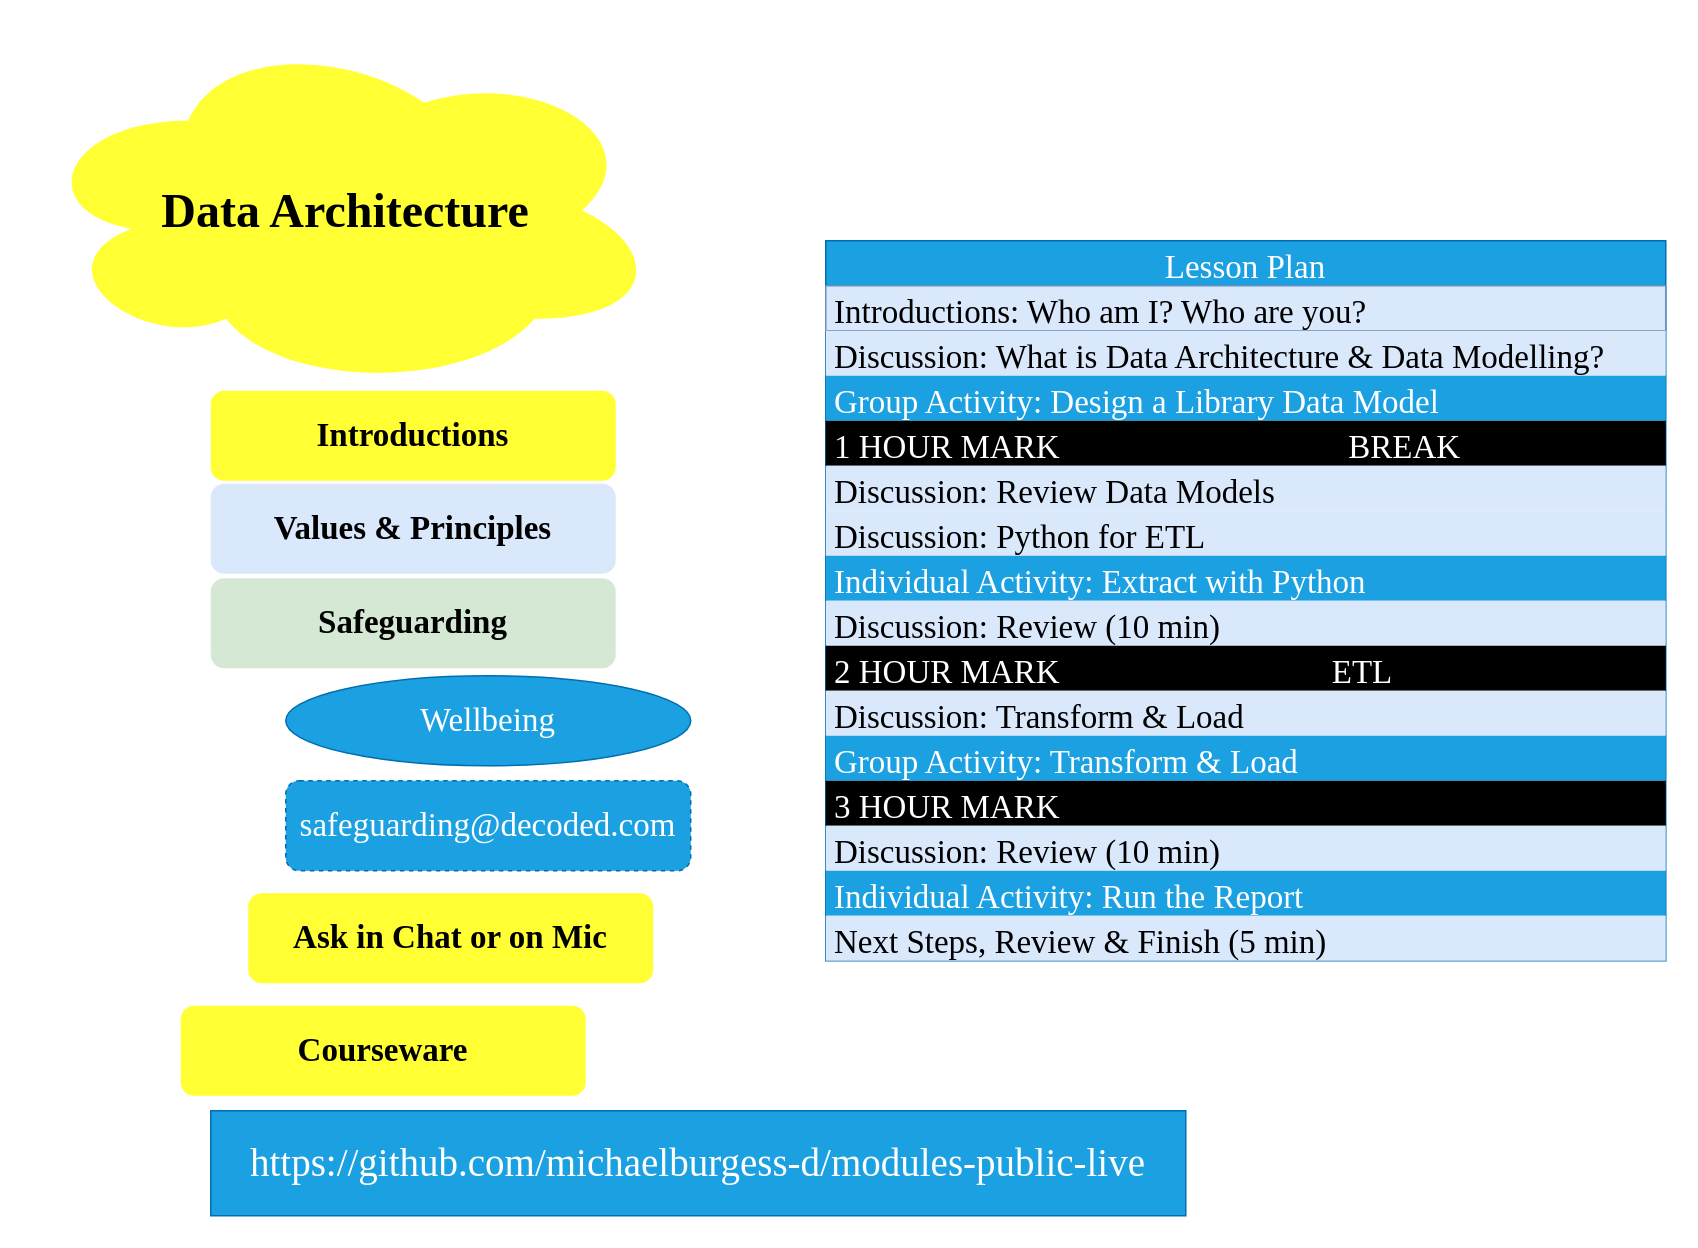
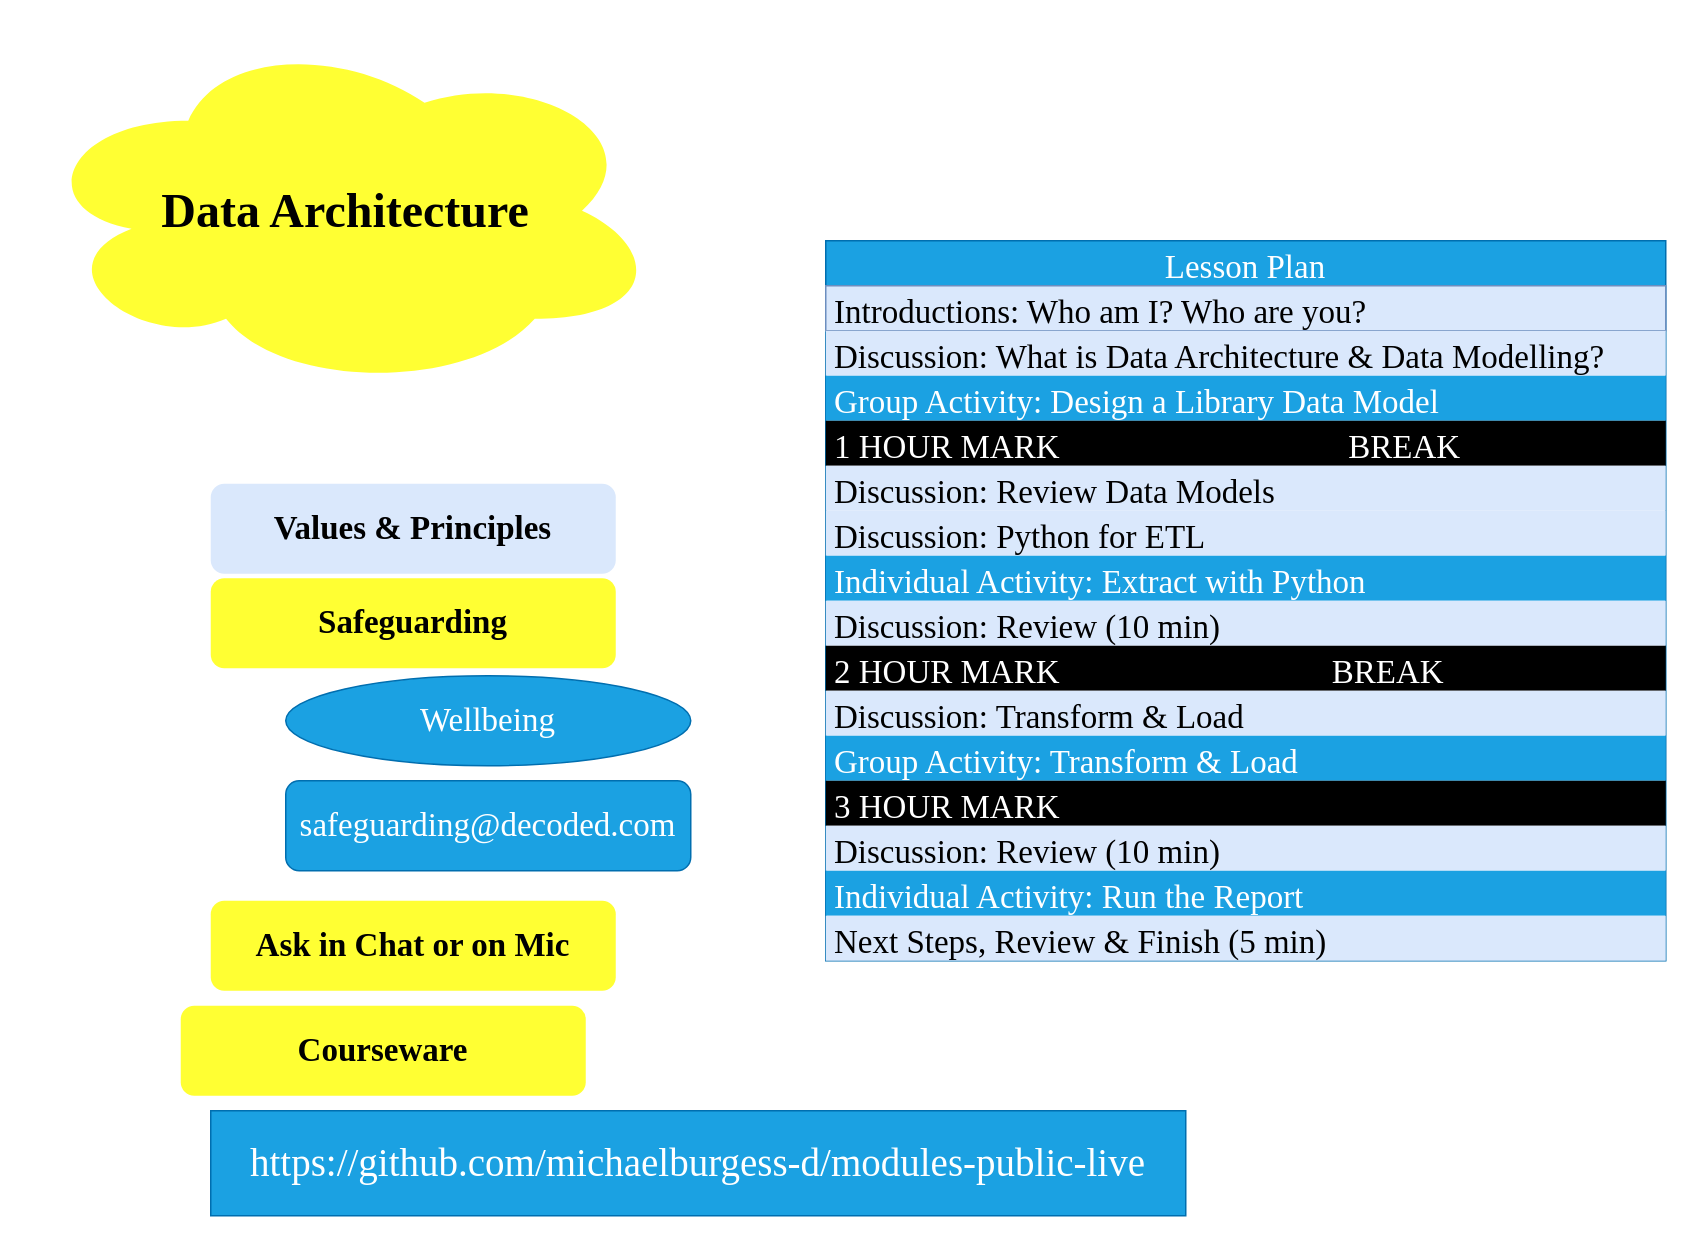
  <mxCell id="0" />
  <mxCell id="1" parent="0" />
  <mxCell id="2" value="Data Architecture" style="ellipse;shape=cloud;whiteSpace=wrap;html=1;fillColor=#FFFF33;strokeColor=none;fontFamily=Barlow Condensed;fontSource=https%3A%2F%2Ffonts.googleapis.com%2Fcss%3Ffamily%3DBarlow%2BCondensed;fontSize=32;fontStyle=1" parent="1" vertex="1"><mxGeometry x="20" y="20" width="420" height="240" as="geometry" /></mxCell>
- <mxCell id="3" value="Safeguarding" style="rounded=1;whiteSpace=wrap;html=1;fontFamily=Barlow Condensed;fontSource=https%3A%2F%2Ffonts.googleapis.com%2Fcss%3Ffamily%3DBarlow%2BCondensed;fontSize=22;fillColor=#d5e8d4;strokeColor=none;fontStyle=1;" parent="1" vertex="1"><mxGeometry x="140" y="385" width="270" height="60" as="geometry" /></mxCell>
+ <mxCell id="3" value="Safeguarding" style="rounded=1;whiteSpace=wrap;html=1;fontFamily=Barlow Condensed;fontSource=https%3A%2F%2Ffonts.googleapis.com%2Fcss%3Ffamily%3DBarlow%2BCondensed;fontSize=22;fillColor=#FFFF33;strokeColor=none;fontStyle=1" parent="1" vertex="1"><mxGeometry x="140" y="385" width="270" height="60" as="geometry" /></mxCell>
  <mxCell id="4" value="Courseware" style="rounded=1;whiteSpace=wrap;html=1;fontFamily=Barlow Condensed;fontSource=https%3A%2F%2Ffonts.googleapis.com%2Fcss%3Ffamily%3DBarlow%2BCondensed;fontSize=22;fillColor=#FFFF33;strokeColor=none;fontStyle=1" parent="1" vertex="1"><mxGeometry x="120" y="670" width="270" height="60" as="geometry" /></mxCell>
- <mxCell id="5" value="Introductions" style="rounded=1;whiteSpace=wrap;html=1;fontFamily=Barlow Condensed;fontSource=https%3A%2F%2Ffonts.googleapis.com%2Fcss%3Ffamily%3DBarlow%2BCondensed;fontSize=22;fillColor=#FFFF33;strokeColor=none;fontStyle=1" parent="1" vertex="1"><mxGeometry x="140" y="260" width="270" height="60" as="geometry" /></mxCell>
  <mxCell id="6" value="Values &amp;amp; Principles" style="rounded=1;whiteSpace=wrap;html=1;fontFamily=Barlow Condensed;fontSource=https%3A%2F%2Ffonts.googleapis.com%2Fcss%3Ffamily%3DBarlow%2BCondensed;fontSize=22;fillColor=#dae8fc;strokeColor=none;fontStyle=1;" parent="1" vertex="1"><mxGeometry x="140" y="322" width="270" height="60" as="geometry" /></mxCell>
  <mxCell id="7" value="https://github.com/michaelburgess-d/modules-public-live" style="text;whiteSpace=wrap;html=1;fontSize=26;fontFamily=Barlow Condensed;fontSource=https%3A%2F%2Ffonts.googleapis.com%2Fcss%3Ffamily%3DBarlow%2BCondensed;fontStyle=0;strokeColor=#006EAF;fillColor=#1ba1e2;fontColor=#ffffff;align=center;labelBorderColor=none;verticalAlign=middle;" parent="1" vertex="1"><mxGeometry x="140" y="740" width="650" height="70" as="geometry" /></mxCell>
  <mxCell id="8" value="Wellbeing" style="ellipse;whiteSpace=wrap;html=1;fontFamily=Barlow Condensed;fontSource=https%3A%2F%2Ffonts.googleapis.com%2Fcss%3Ffamily%3DBarlow%2BCondensed;fontSize=22;fillColor=#1ba1e2;strokeColor=#006EAF;fontStyle=0;fontColor=#ffffff;" parent="1" vertex="1"><mxGeometry x="190" y="450" width="270" height="60" as="geometry" /></mxCell>
- <mxCell id="9" value="safeguarding@decoded.com" style="rounded=1;whiteSpace=wrap;html=1;fontFamily=Barlow Condensed;fontSource=https%3A%2F%2Ffonts.googleapis.com%2Fcss%3Ffamily%3DBarlow%2BCondensed;fontSize=22;fillColor=#1ba1e2;strokeColor=#006EAF;fontStyle=0;fontColor=#ffffff;dashed=1;" parent="1" vertex="1"><mxGeometry x="190" y="520" width="270" height="60" as="geometry" /></mxCell>
- <mxCell id="10" value="Ask in Chat or on Mic" style="rounded=1;whiteSpace=wrap;html=1;fontFamily=Barlow Condensed;fontSource=https%3A%2F%2Ffonts.googleapis.com%2Fcss%3Ffamily%3DBarlow%2BCondensed;fontSize=22;fillColor=#FFFF33;strokeColor=none;fontStyle=1" parent="1" vertex="1"><mxGeometry x="165" y="595" width="270" height="60" as="geometry" /></mxCell>
+ <mxCell id="9" value="safeguarding@decoded.com" style="rounded=1;whiteSpace=wrap;html=1;fontFamily=Barlow Condensed;fontSource=https%3A%2F%2Ffonts.googleapis.com%2Fcss%3Ffamily%3DBarlow%2BCondensed;fontSize=22;fillColor=#1ba1e2;strokeColor=#006EAF;fontStyle=0;fontColor=#ffffff;" parent="1" vertex="1"><mxGeometry x="190" y="520" width="270" height="60" as="geometry" /></mxCell>
+ <mxCell id="10" value="Ask in Chat or on Mic" style="rounded=1;whiteSpace=wrap;html=1;fontFamily=Barlow Condensed;fontSource=https%3A%2F%2Ffonts.googleapis.com%2Fcss%3Ffamily%3DBarlow%2BCondensed;fontSize=22;fillColor=#FFFF33;strokeColor=none;fontStyle=1" parent="1" vertex="1"><mxGeometry x="140" y="600" width="270" height="60" as="geometry" /></mxCell>
  <mxCell id="11" value="Lesson Plan" style="swimlane;fontStyle=0;childLayout=stackLayout;horizontal=1;startSize=30;horizontalStack=0;resizeParent=1;resizeParentMax=0;resizeLast=0;collapsible=1;marginBottom=0;fontFamily=Barlow Condensed;fontSource=https%3A%2F%2Ffonts.googleapis.com%2Fcss%3Ffamily%3DBarlow%2BCondensed;fontSize=22;fillColor=#1ba1e2;fontColor=#ffffff;strokeColor=#006EAF;" vertex="1" parent="1"><mxGeometry x="550" y="160" width="560" height="480" as="geometry" /></mxCell>
  <mxCell id="12" value="Introductions: Who am I? Who are you?                                    (20 min)" style="text;strokeColor=#6c8ebf;fillColor=#dae8fc;align=left;verticalAlign=middle;spacingLeft=4;spacingRight=4;overflow=hidden;points=[[0,0.5],[1,0.5]];portConstraint=eastwest;rotatable=0;fontFamily=Barlow Condensed;fontSource=https%3A%2F%2Ffonts.googleapis.com%2Fcss%3Ffamily%3DBarlow%2BCondensed;fontSize=22;" vertex="1" parent="11"><mxGeometry y="30" width="560" height="30" as="geometry" /></mxCell>
  <mxCell id="13" value="Discussion: What is Data Architecture &amp; Data Modelling?       (15 min)" style="text;strokeColor=none;fillColor=#dae8fc;align=left;verticalAlign=middle;spacingLeft=4;spacingRight=4;overflow=hidden;points=[[0,0.5],[1,0.5]];portConstraint=eastwest;rotatable=0;fontFamily=Barlow Condensed;fontSource=https%3A%2F%2Ffonts.googleapis.com%2Fcss%3Ffamily%3DBarlow%2BCondensed;fontSize=22;" vertex="1" parent="11"><mxGeometry y="60" width="560" height="30" as="geometry" /></mxCell>
  <mxCell id="14" value="Group Activity: Design a Library Data Model                              (20 min)" style="text;align=left;verticalAlign=middle;spacingLeft=4;spacingRight=4;overflow=hidden;points=[[0,0.5],[1,0.5]];portConstraint=eastwest;rotatable=0;fontFamily=Barlow Condensed;fontSource=https%3A%2F%2Ffonts.googleapis.com%2Fcss%3Ffamily%3DBarlow%2BCondensed;fontSize=22;fillColor=#1ba1e2;strokeColor=none;fontStyle=0;fontColor=#ffffff;" vertex="1" parent="11"><mxGeometry y="90" width="560" height="30" as="geometry" /></mxCell>
  <mxCell id="15" value="1 HOUR MARK                                   BREAK                                   (15 min) " style="text;strokeColor=none;fillColor=#000000;align=left;verticalAlign=middle;spacingLeft=4;spacingRight=4;overflow=hidden;points=[[0,0.5],[1,0.5]];portConstraint=eastwest;rotatable=0;fontFamily=Barlow Condensed;fontSource=https%3A%2F%2Ffonts.googleapis.com%2Fcss%3Ffamily%3DBarlow%2BCondensed;fontSize=22;fontStyle=0;fontColor=#FFFFFF;" vertex="1" parent="11"><mxGeometry y="120" width="560" height="30" as="geometry" /></mxCell>
  <mxCell id="16" value="Discussion: Review Data Models                                                 (10 min)" style="text;strokeColor=none;fillColor=#dae8fc;align=left;verticalAlign=middle;spacingLeft=4;spacingRight=4;overflow=hidden;points=[[0,0.5],[1,0.5]];portConstraint=eastwest;rotatable=0;fontFamily=Barlow Condensed;fontSource=https%3A%2F%2Ffonts.googleapis.com%2Fcss%3Ffamily%3DBarlow%2BCondensed;fontSize=22;" vertex="1" parent="11"><mxGeometry y="150" width="560" height="30" as="geometry" /></mxCell>
  <mxCell id="17" value="Discussion: Python for ETL                                                         (20 min)" style="text;strokeColor=none;fillColor=#dae8fc;align=left;verticalAlign=middle;spacingLeft=4;spacingRight=4;overflow=hidden;points=[[0,0.5],[1,0.5]];portConstraint=eastwest;rotatable=0;fontFamily=Barlow Condensed;fontSource=https%3A%2F%2Ffonts.googleapis.com%2Fcss%3Ffamily%3DBarlow%2BCondensed;fontSize=22;" vertex="1" parent="11"><mxGeometry y="180" width="560" height="30" as="geometry" /></mxCell>
  <mxCell id="18" value="Individual Activity: Extract with Python                                     (20 min)" style="text;align=left;verticalAlign=middle;spacingLeft=4;spacingRight=4;overflow=hidden;points=[[0,0.5],[1,0.5]];portConstraint=eastwest;rotatable=0;fontFamily=Barlow Condensed;fontSource=https%3A%2F%2Ffonts.googleapis.com%2Fcss%3Ffamily%3DBarlow%2BCondensed;fontSize=22;fillColor=#1ba1e2;strokeColor=none;fontStyle=0;fontColor=#ffffff;" vertex="1" parent="11"><mxGeometry y="210" width="560" height="30" as="geometry" /></mxCell>
  <mxCell id="19" value="Discussion: Review (10 min)" style="text;strokeColor=none;fillColor=#dae8fc;align=left;verticalAlign=middle;spacingLeft=4;spacingRight=4;overflow=hidden;points=[[0,0.5],[1,0.5]];portConstraint=eastwest;rotatable=0;fontFamily=Barlow Condensed;fontSource=https%3A%2F%2Ffonts.googleapis.com%2Fcss%3Ffamily%3DBarlow%2BCondensed;fontSize=22;" vertex="1" parent="11"><mxGeometry y="240" width="560" height="30" as="geometry" /></mxCell>
- <mxCell id="20" value="2 HOUR MARK                                 ETL                                     (5 min)" style="text;strokeColor=none;fillColor=#000000;align=left;verticalAlign=middle;spacingLeft=4;spacingRight=4;overflow=hidden;points=[[0,0.5],[1,0.5]];portConstraint=eastwest;rotatable=0;fontFamily=Barlow Condensed;fontSource=https%3A%2F%2Ffonts.googleapis.com%2Fcss%3Ffamily%3DBarlow%2BCondensed;fontSize=22;fontStyle=0;fontColor=#FFFFFF;" vertex="1" parent="11"><mxGeometry y="270" width="560" height="30" as="geometry" /></mxCell>
+ <mxCell id="20" value="2 HOUR MARK                                 BREAK                                     (5 min)" style="text;strokeColor=none;fillColor=#000000;align=left;verticalAlign=middle;spacingLeft=4;spacingRight=4;overflow=hidden;points=[[0,0.5],[1,0.5]];portConstraint=eastwest;rotatable=0;fontFamily=Barlow Condensed;fontSource=https%3A%2F%2Ffonts.googleapis.com%2Fcss%3Ffamily%3DBarlow%2BCondensed;fontSize=22;fontStyle=0;fontColor=#FFFFFF;" vertex="1" parent="11"><mxGeometry y="270" width="560" height="30" as="geometry" /></mxCell>
  <mxCell id="21" value="Discussion: Transform &amp; Load                                                    (10 min)" style="text;strokeColor=none;fillColor=#dae8fc;align=left;verticalAlign=middle;spacingLeft=4;spacingRight=4;overflow=hidden;points=[[0,0.5],[1,0.5]];portConstraint=eastwest;rotatable=0;fontFamily=Barlow Condensed;fontSource=https%3A%2F%2Ffonts.googleapis.com%2Fcss%3Ffamily%3DBarlow%2BCondensed;fontSize=22;" vertex="1" parent="11"><mxGeometry y="300" width="560" height="30" as="geometry" /></mxCell>
  <mxCell id="22" value="Group Activity: Transform &amp; Load                                              (30 min)  " style="text;align=left;verticalAlign=middle;spacingLeft=4;spacingRight=4;overflow=hidden;points=[[0,0.5],[1,0.5]];portConstraint=eastwest;rotatable=0;fontFamily=Barlow Condensed;fontSource=https%3A%2F%2Ffonts.googleapis.com%2Fcss%3Ffamily%3DBarlow%2BCondensed;fontSize=22;fillColor=#1ba1e2;strokeColor=none;fontStyle=0;fontColor=#ffffff;" vertex="1" parent="11"><mxGeometry y="330" width="560" height="30" as="geometry" /></mxCell>
  <mxCell id="23" value="3 HOUR MARK                                 " style="text;strokeColor=none;fillColor=#000000;align=left;verticalAlign=middle;spacingLeft=4;spacingRight=4;overflow=hidden;points=[[0,0.5],[1,0.5]];portConstraint=eastwest;rotatable=0;fontFamily=Barlow Condensed;fontSource=https%3A%2F%2Ffonts.googleapis.com%2Fcss%3Ffamily%3DBarlow%2BCondensed;fontSize=22;fontStyle=0;fontColor=#FFFFFF;" vertex="1" parent="11"><mxGeometry y="360" width="560" height="30" as="geometry" /></mxCell>
  <mxCell id="24" value="Discussion: Review (10 min)" style="text;strokeColor=none;fillColor=#dae8fc;align=left;verticalAlign=middle;spacingLeft=4;spacingRight=4;overflow=hidden;points=[[0,0.5],[1,0.5]];portConstraint=eastwest;rotatable=0;fontFamily=Barlow Condensed;fontSource=https%3A%2F%2Ffonts.googleapis.com%2Fcss%3Ffamily%3DBarlow%2BCondensed;fontSize=22;" vertex="1" parent="11"><mxGeometry y="390" width="560" height="30" as="geometry" /></mxCell>
  <mxCell id="25" value="Individual Activity: Run the Report                                              (10 min)" style="text;align=left;verticalAlign=middle;spacingLeft=4;spacingRight=4;overflow=hidden;points=[[0,0.5],[1,0.5]];portConstraint=eastwest;rotatable=0;fontFamily=Barlow Condensed;fontSource=https%3A%2F%2Ffonts.googleapis.com%2Fcss%3Ffamily%3DBarlow%2BCondensed;fontSize=22;fillColor=#1ba1e2;strokeColor=none;fontStyle=0;fontColor=#ffffff;" vertex="1" parent="11"><mxGeometry y="420" width="560" height="30" as="geometry" /></mxCell>
  <mxCell id="26" value="Next Steps, Review &amp; Finish (5 min)" style="text;strokeColor=none;fillColor=#dae8fc;align=left;verticalAlign=middle;spacingLeft=4;spacingRight=4;overflow=hidden;points=[[0,0.5],[1,0.5]];portConstraint=eastwest;rotatable=0;fontFamily=Barlow Condensed;fontSource=https%3A%2F%2Ffonts.googleapis.com%2Fcss%3Ffamily%3DBarlow%2BCondensed;fontSize=22;" vertex="1" parent="11"><mxGeometry y="450" width="560" height="30" as="geometry" /></mxCell>
